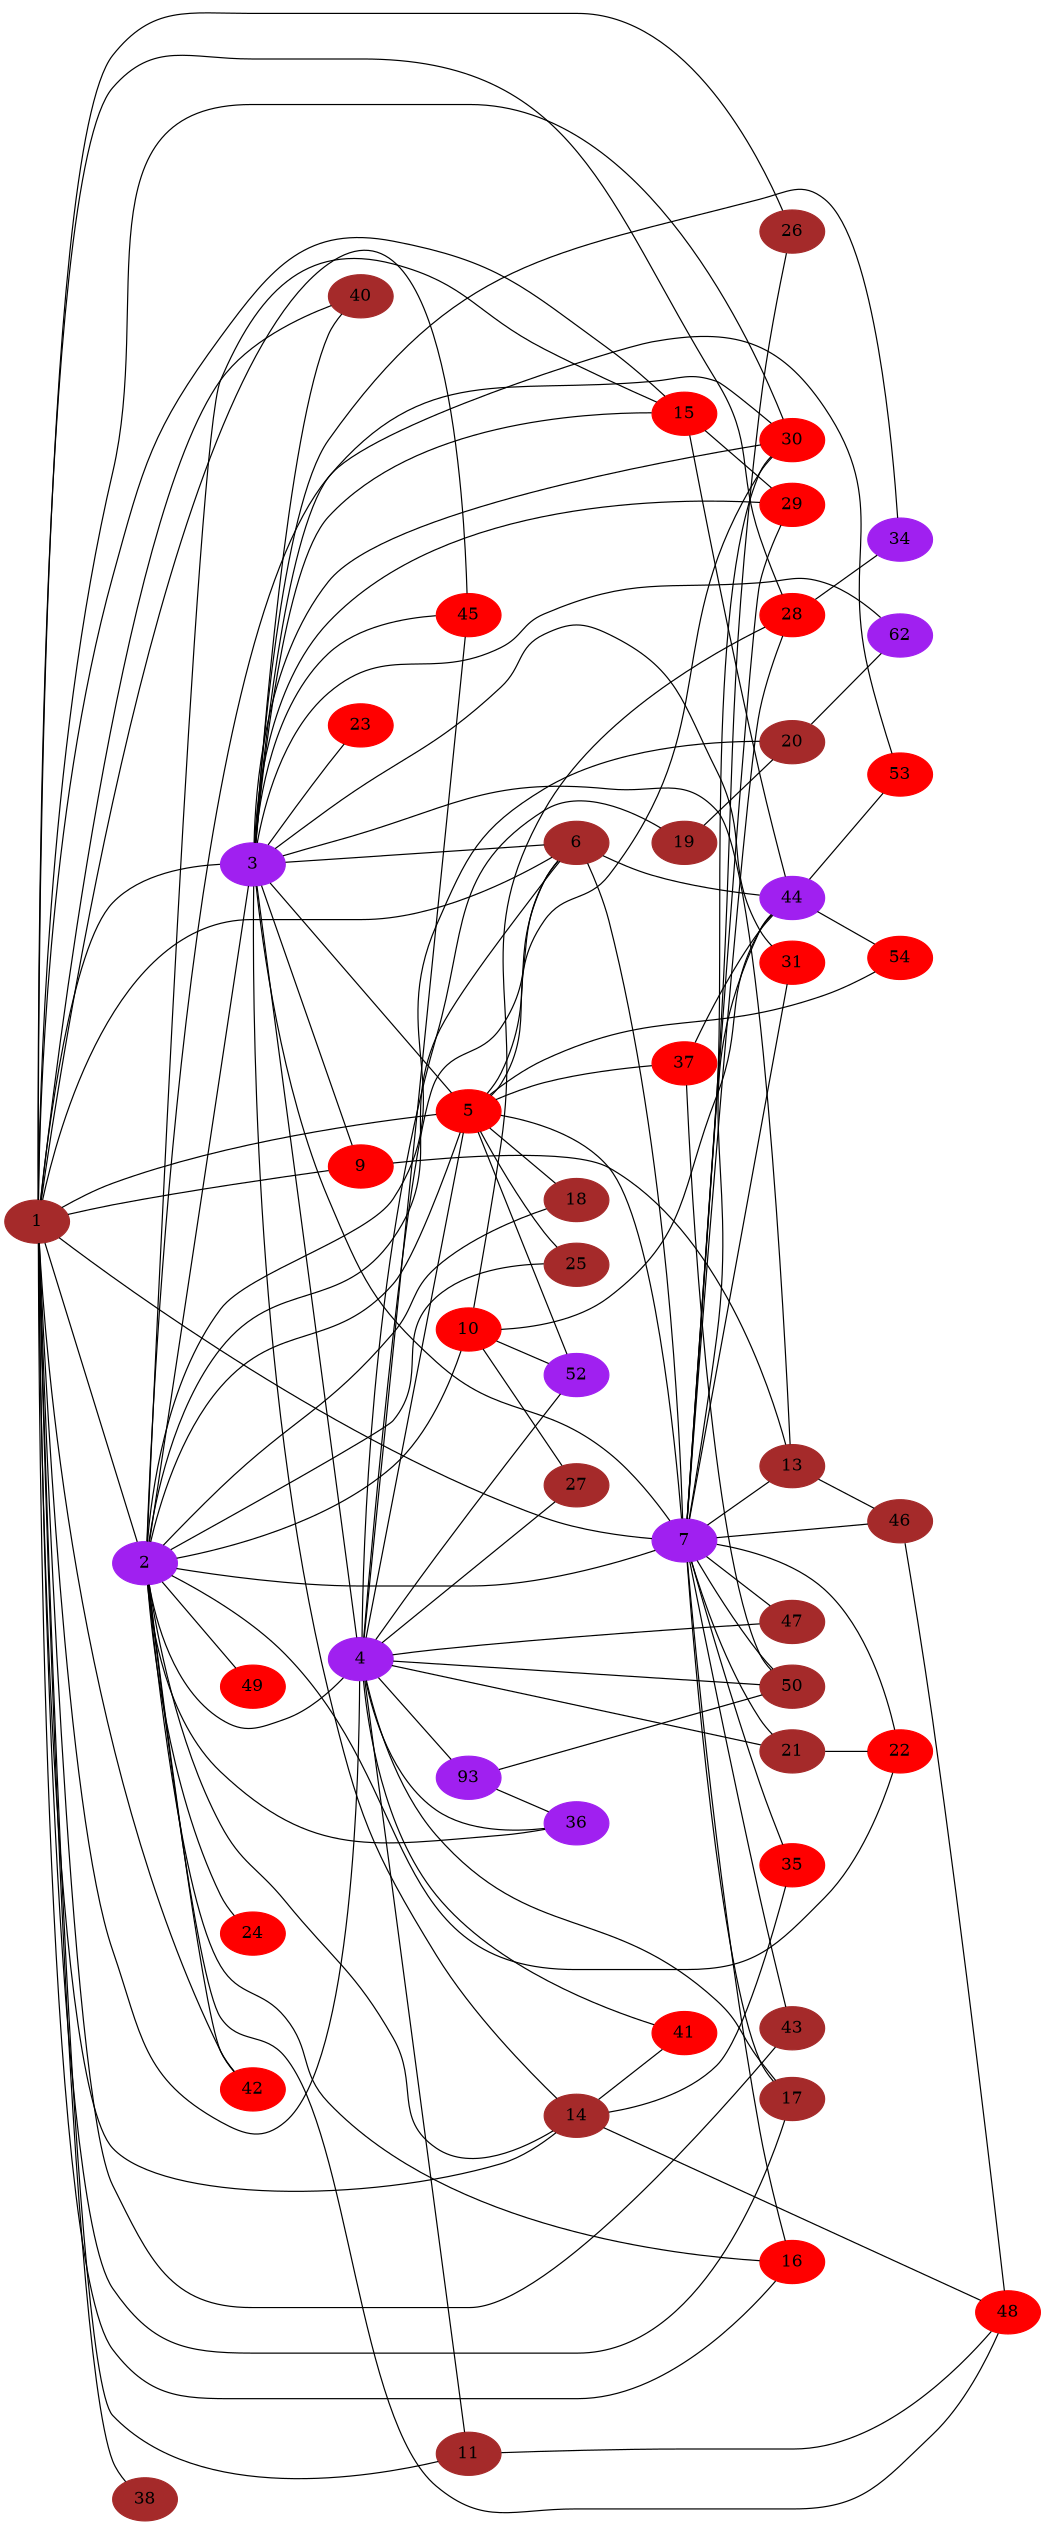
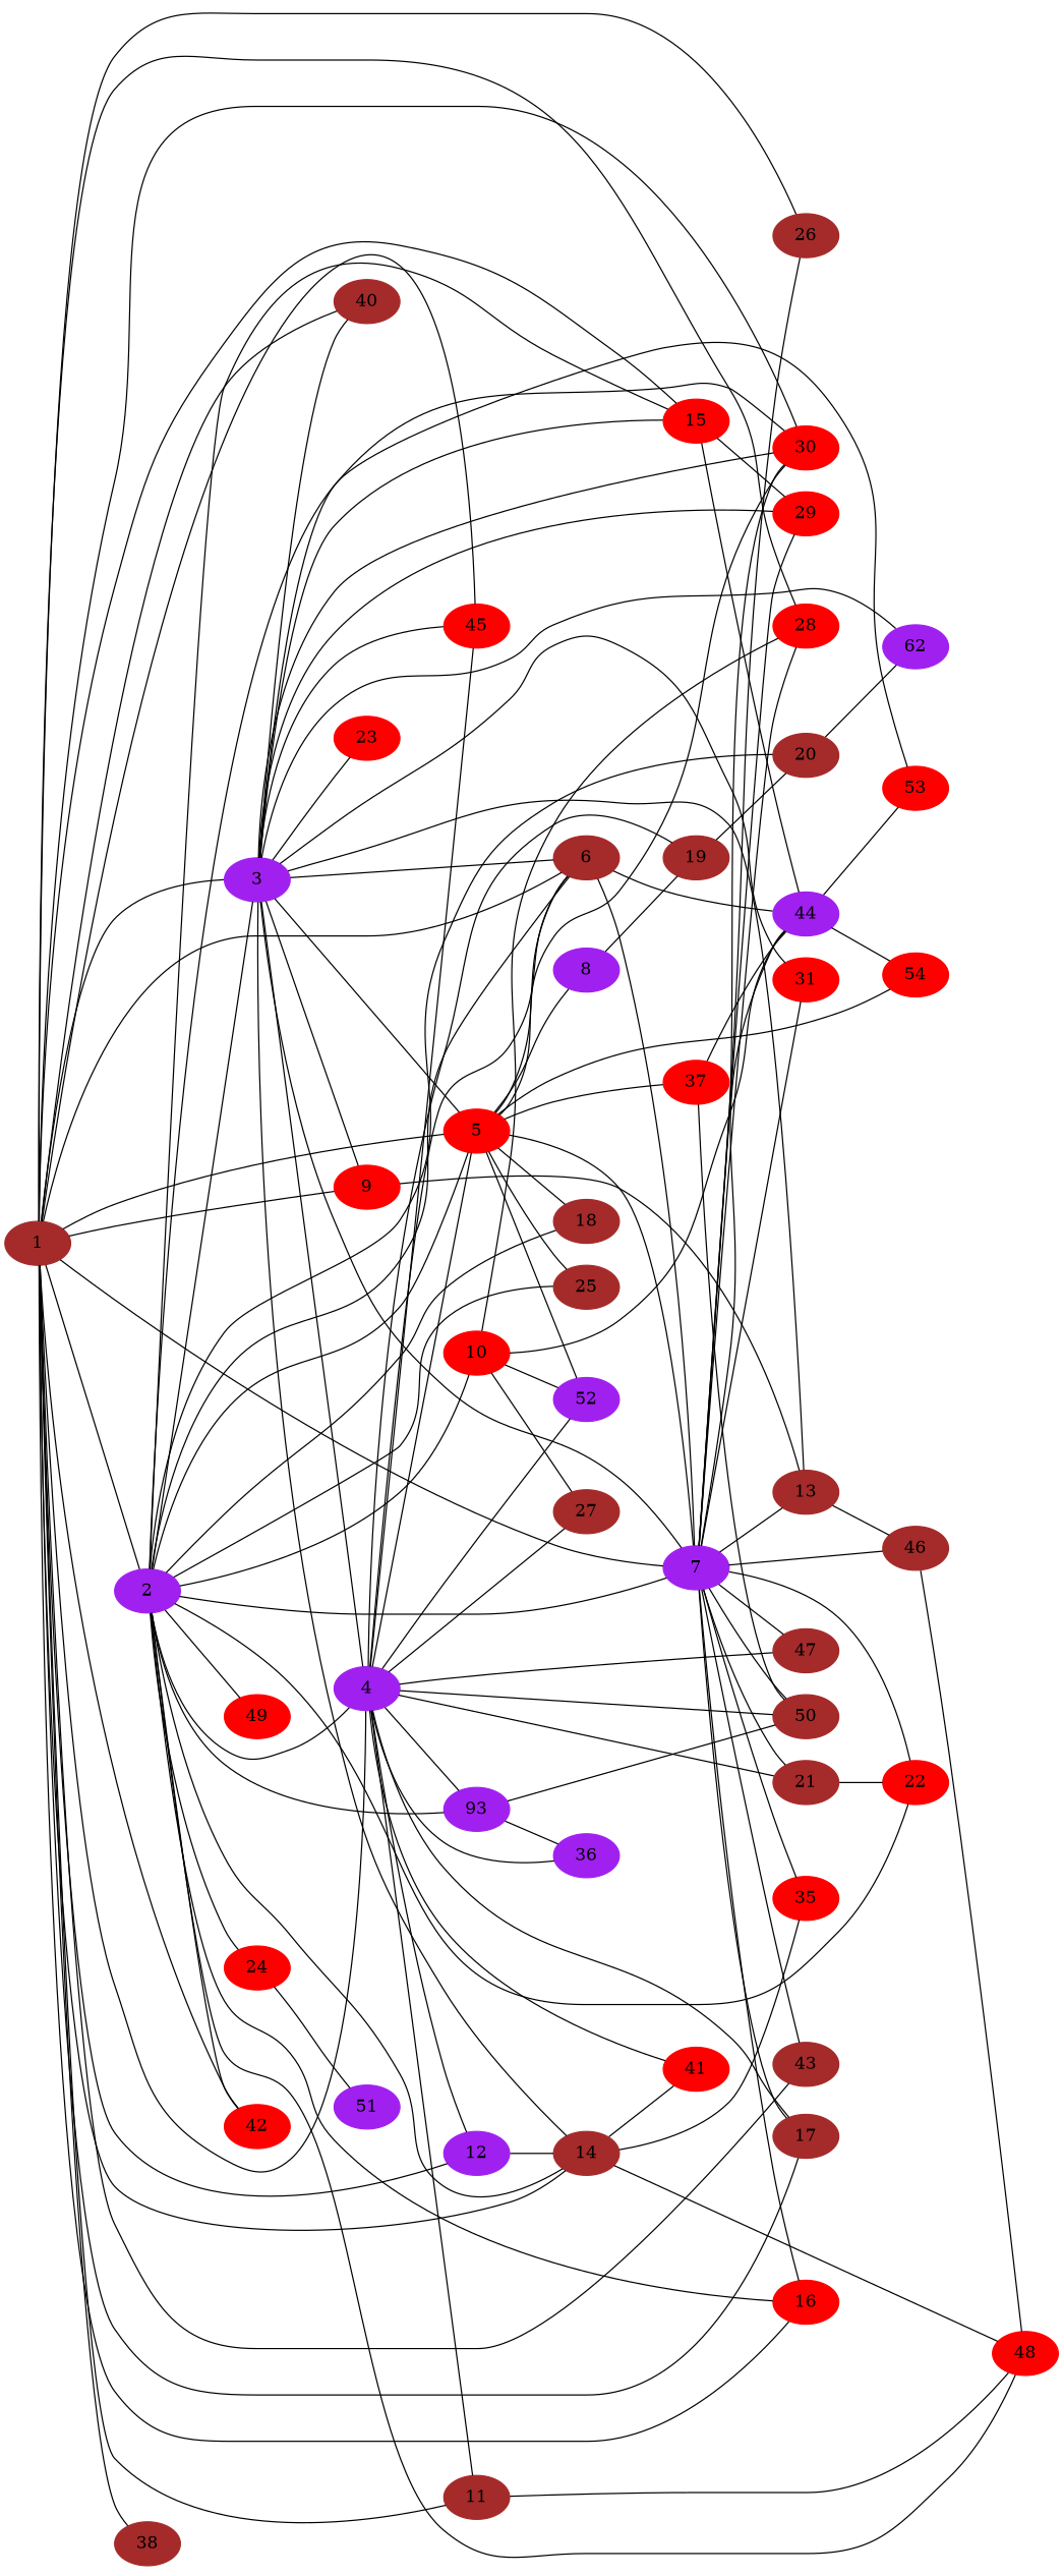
  graph {
    rankdir=LR
    node [color=red style=filled]
    edge [weight=1.0]
    1 [color=brown]
    2 [color=purple]
    3 [color=purple]
    4 [color=purple]
    5
    6 [color=brown]
    7 [color=purple]
    9
    11 [color=brown]
+   12 [color=purple]
    14 [color=brown]
    15
    16
    17 [color=brown]
    26 [color=brown]
    28
    30
    38 [color=brown]
    40 [color=brown]
    42
    43 [color=brown]
    45
    10
    18 [color=brown]
    20 [color=brown]
    22
    24
    25 [color=brown]
    n29 [color=purple label=93]
    48
    49
    13 [color=brown]
    23
    29
    31
    n36 [color=purple label=62]
-   34 [color=purple]
    53
    19 [color=brown]
    21 [color=brown]
    27 [color=brown]
    36 [color=purple]
    41
    47 [color=brown]
    50 [color=brown]
    52 [color=purple]
+   8 [color=purple]
    37
    54
    44 [color=purple]
    35
    46 [color=brown]
+   51 [color=purple]
    1 -- 2 [weight=4.0]
    1 -- 3 [weight=2.0]
    1 -- 4 [weight=2.0]
    1 -- 5 [weight=4.0]
    1 -- 6 [weight=2.0]
    1 -- 7 [weight=5.0]
    1 -- 9
    1 -- 11
+   1 -- 12
    1 -- 14
    1 -- 15 [weight=2.0]
    1 -- 16
    1 -- 17 [weight=3.0]
    1 -- 26
    1 -- 28
    1 -- 30
    1 -- 38
    1 -- 40
    1 -- 42
    1 -- 43
    1 -- 45
    2 -- 3 [weight=2.0]
    2 -- 4 [weight=3.0]
    2 -- 5 [weight=4.0]
    2 -- 6 [weight=2.0]
    2 -- 7 [weight=4.0]
    2 -- 14
    2 -- 15
    2 -- 16
    2 -- 30
    2 -- 42
    2 -- 10
    2 -- 18
    2 -- 20
    2 -- 22
    2 -- 24 [weight=2.0]
    2 -- 25
-   2 -- 36
+   2 -- n29
    2 -- 48
    2 -- 49 [weight=2.0]
    3 -- 4 [weight=2.0]
    3 -- 5 [weight=3.0]
    3 -- 6
    3 -- 7 [weight=3.0]
    3 -- 9
    3 -- 14
    3 -- 15
    3 -- 30
    3 -- 40
    3 -- 45
    3 -- 13
    3 -- 23
    3 -- 29
    3 -- 31
    3 -- n36
-   3 -- 34
    3 -- 53
    4 -- 5 [weight=2.0]
    4 -- 6 [weight=2.0]
    4 -- 11
+   4 -- 12
    4 -- 17
    4 -- 45
    4 -- n29
    4 -- 19
    4 -- 21
    4 -- 27
    4 -- 36
    4 -- 41
    4 -- 47
    4 -- 50
    4 -- 52 [weight=3.0]
    5 -- 6 [weight=2.0]
    5 -- 7 [weight=2.0]
    5 -- 30
    5 -- 18
    5 -- 25
    5 -- 52
+   5 -- 8
    5 -- 37 [weight=2.0]
    5 -- 54
    6 -- 7
    6 -- 44 [weight=5.0]
    7 -- 16
    7 -- 17 [weight=2.0]
    7 -- 26
    7 -- 28
    7 -- 30
    7 -- 43
    7 -- 22
    7 -- 13 [weight=3.0]
    7 -- 29 [weight=2.0]
    7 -- 31
    7 -- 21 [weight=2.0]
    7 -- 47
    7 -- 50 [weight=2.0]
    7 -- 44
    7 -- 35
    7 -- 46 [weight=2.0]
    9 -- 13
    11 -- 48
+   12 -- 14
    14 -- 48
    14 -- 41
    14 -- 35
    15 -- 29 [weight=3.0]
    15 -- 44
-   28 -- 34
    10 -- 28
    10 -- 27
    10 -- 52
    10 -- 44
    20 -- n36
+   24 -- 51
    n29 -- 36
    n29 -- 50
    13 -- 46
    19 -- 20
    21 -- 22
+   8 -- 19
    37 -- 50
    37 -- 44
    44 -- 53
    44 -- 54
    46 -- 48
  }
